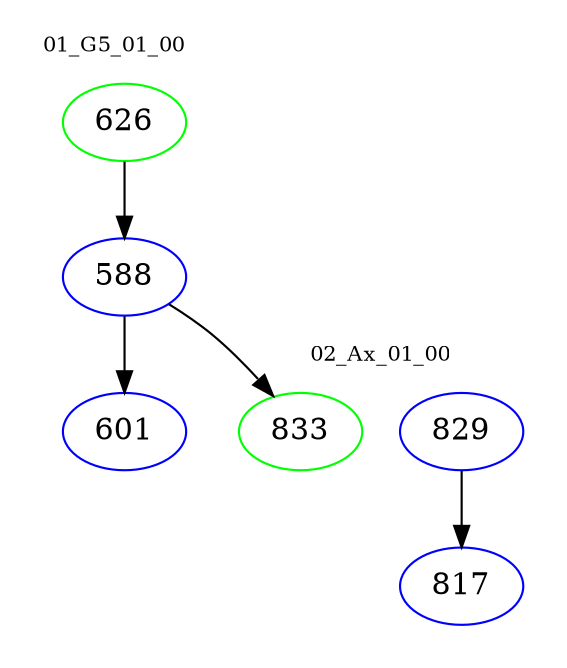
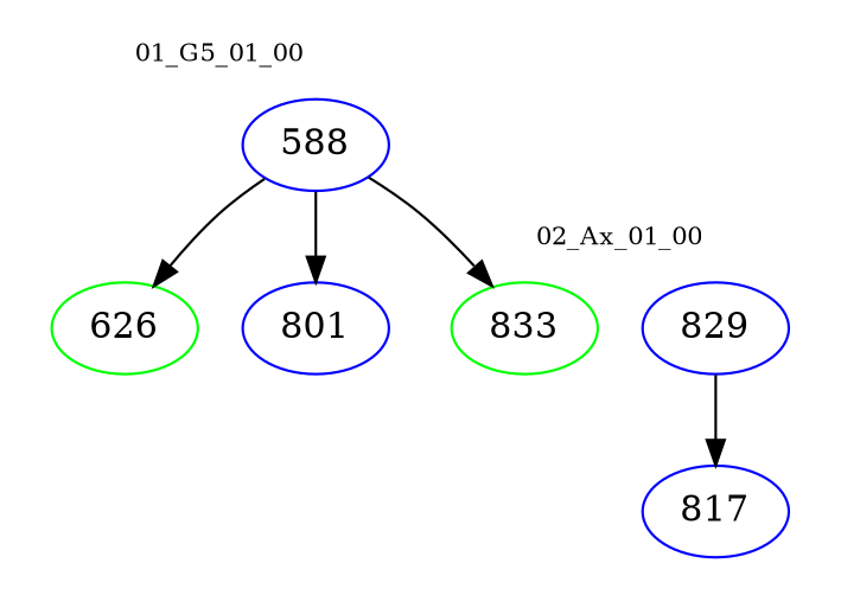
  digraph {
    node [color=blue]
    edge [color=black]
    n1 [label=829]
    n2 [label=817]
    n3 [color=green label=833]
    n4 [label=588]
    n5 [color=green label=626]
-   n6 [label=601]
+   n6 [label=801]
    subgraph cluster_1 {
      color=white
      fontsize=10
      label="02_Ax_01_00"
      n1
      n2
      n3
    }
    subgraph cluster_2 {
      color=white
      fontsize=10
      label="01_G5_01_00"
      n4
      n5
      n6
    }
    n1 -> n2
    n4 -> n3
-   n5 -> n4
+   n4 -> n5
    n4 -> n6
  }
